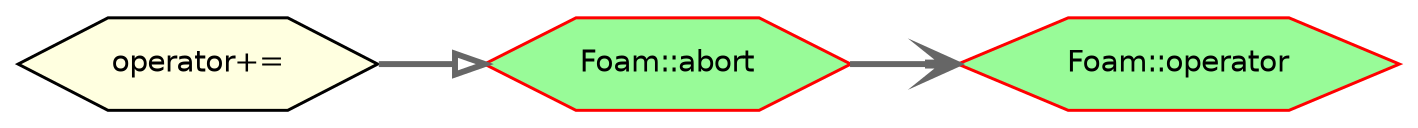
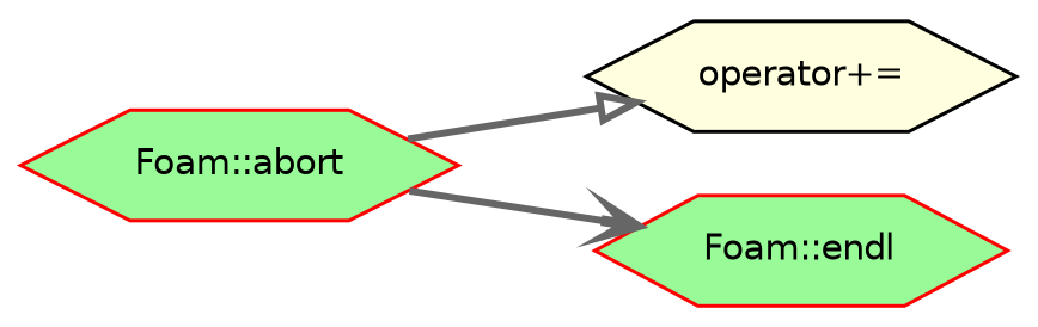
  digraph {
    rankdir=LR
    node [color=red fillcolor=palegreen fontname=Helvetica fontsize=10 shape=hexagon style=filled]
    edge [color=gray40 fontname=Helvetica fontsize=10 labelfontname=Helvetica labelfontsize=10 style=bold]
    n1 [color=black fillcolor=lightyellow fontcolor=black height=0.2 label="operator+=" width=0.4]
    n2 [height=0.2 label="Foam::abort" width=0.4]
-   n3 [height=0.2 label="Foam::operator" width=0.4]
-   n1 -> n2 [arrowhead=onormal]
+   n3 [height=0.2 label="Foam::endl" width=0.4]
+   n2 -> n1 [arrowhead=onormal]
    n2 -> n3 [arrowhead=vee]
  }
